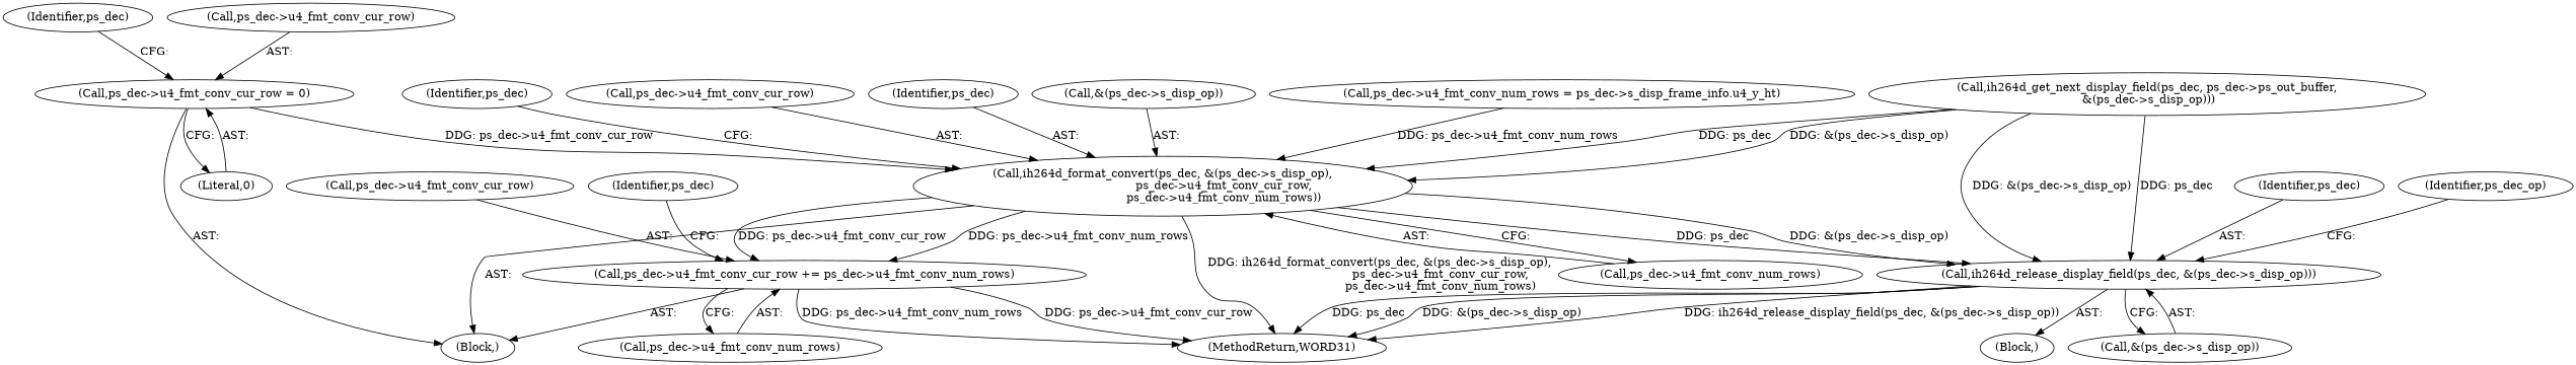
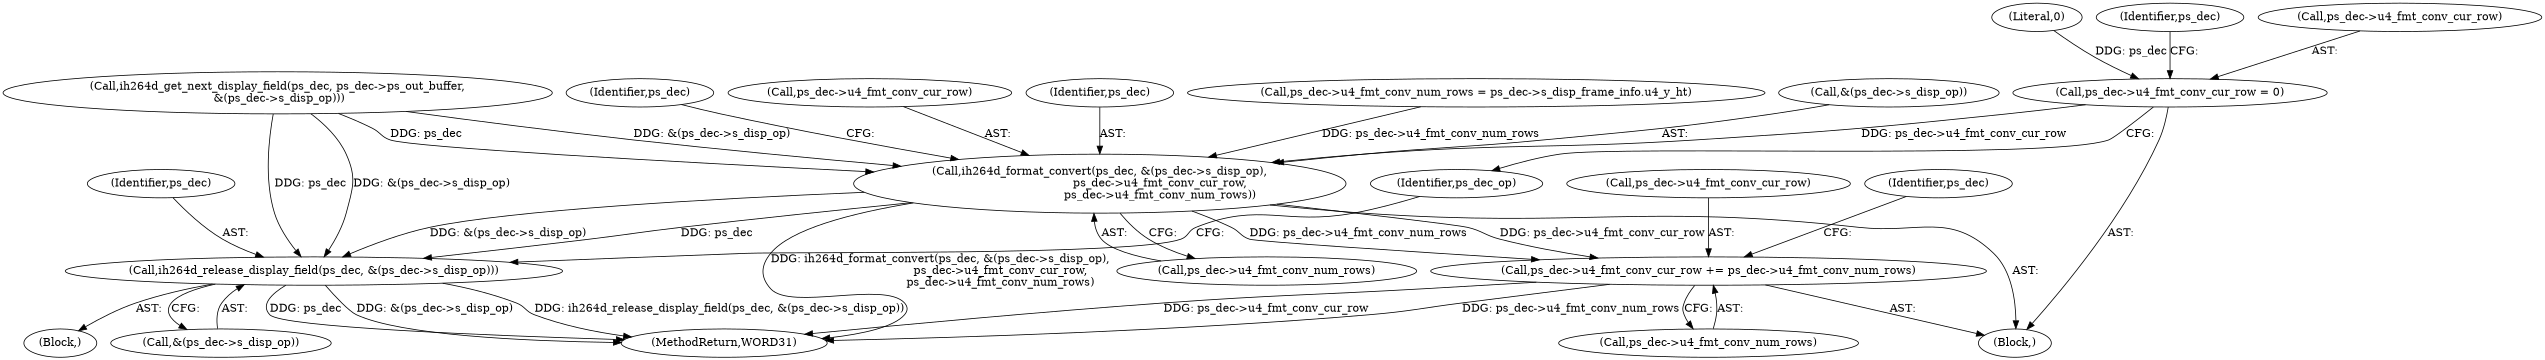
  digraph {
    n1 [label="(Call,ps_dec->u4_fmt_conv_cur_row = 0)"]
    n2 [label="(Call,ih264d_format_convert(ps_dec, &(ps_dec->s_disp_op),\n                                  ps_dec->u4_fmt_conv_cur_row,\n                                  ps_dec->u4_fmt_conv_num_rows))"]
    n3 [label="(Literal,0)"]
    n4 [label="(Block,)"]
    n5 [label="(Call,ps_dec->u4_fmt_conv_cur_row += ps_dec->u4_fmt_conv_num_rows)"]
    n6 [label="(Call,ih264d_release_display_field(ps_dec, &(ps_dec->s_disp_op)))"]
    n7 [label="(MethodReturn,WORD31)"]
    n8 [label="(Call,ps_dec->u4_fmt_conv_num_rows)"]
    n9 [label="(Call,ps_dec->u4_fmt_conv_num_rows)"]
    n10 [label="(Block,)"]
    n11 [label="(Call,&(ps_dec->s_disp_op))"]
    n12 [label="(Call,ps_dec->u4_fmt_conv_num_rows = ps_dec->s_disp_frame_info.u4_y_ht)"]
    n13 [label="(Call,&(ps_dec->s_disp_op))"]
    n14 [label="(Identifier,ps_dec)"]
    n15 [label="(Identifier,ps_dec)"]
    n16 [label="(Identifier,ps_dec_op)"]
    n17 [label="(Call,ih264d_get_next_display_field(ps_dec, ps_dec->ps_out_buffer,\n &(ps_dec->s_disp_op)))"]
    n18 [label="(Call,ps_dec->u4_fmt_conv_cur_row)"]
    n19 [label="(Call,ps_dec->u4_fmt_conv_cur_row)"]
    n20 [label="(Identifier,ps_dec)"]
    n21 [label="(Identifier,ps_dec)"]
    n22 [label="(Call,ps_dec->u4_fmt_conv_cur_row)"]
    n23 [label="(Identifier,ps_dec)"]
    n1 -> n2 [label="DDG: ps_dec->u4_fmt_conv_cur_row"]
-   n1 -> n3 [label="CFG: "]
+   n1 -> n16 [label="CFG: "]
    n1 -> n4 [label="AST: "]
    n2 -> n4 [label="AST: "]
    n2 -> n5 [label="DDG: ps_dec->u4_fmt_conv_num_rows"]
    n2 -> n5 [label="DDG: ps_dec->u4_fmt_conv_cur_row"]
    n2 -> n6 [label="DDG: ps_dec"]
    n2 -> n6 [label="DDG: &(ps_dec->s_disp_op)"]
    n2 -> n7 [label="DDG: ih264d_format_convert(ps_dec, &(ps_dec->s_disp_op),\n                                  ps_dec->u4_fmt_conv_cur_row,\n                                  ps_dec->u4_fmt_conv_num_rows)"]
    n2 -> n8 [label="CFG: "]
-   n3 -> n1 [label="AST: "]
+   n3 -> n1 [label="DDG: ps_dec"]
    n5 -> n4 [label="AST: "]
    n5 -> n7 [label="DDG: ps_dec->u4_fmt_conv_cur_row"]
    n5 -> n7 [label="DDG: ps_dec->u4_fmt_conv_num_rows"]
    n5 -> n9 [label="CFG: "]
    n6 -> n7 [label="DDG: ih264d_release_display_field(ps_dec, &(ps_dec->s_disp_op))"]
    n6 -> n7 [label="DDG: ps_dec"]
    n6 -> n7 [label="DDG: &(ps_dec->s_disp_op)"]
    n6 -> n10 [label="AST: "]
    n6 -> n11 [label="CFG: "]
    n8 -> n2 [label="AST: "]
    n9 -> n5 [label="AST: "]
    n11 -> n6 [label="AST: "]
    n12 -> n2 [label="DDG: ps_dec->u4_fmt_conv_num_rows"]
    n13 -> n2 [label="AST: "]
    n14 -> n6 [label="AST: "]
    n15 -> n2 [label="CFG: "]
    n16 -> n6 [label="CFG: "]
    n17 -> n2 [label="DDG: ps_dec"]
    n17 -> n2 [label="DDG: &(ps_dec->s_disp_op)"]
    n17 -> n6 [label="DDG: ps_dec"]
    n17 -> n6 [label="DDG: &(ps_dec->s_disp_op)"]
    n18 -> n5 [label="AST: "]
    n19 -> n2 [label="AST: "]
    n20 -> n2 [label="AST: "]
    n21 -> n1 [label="CFG: "]
    n22 -> n1 [label="AST: "]
    n23 -> n5 [label="CFG: "]
  }
